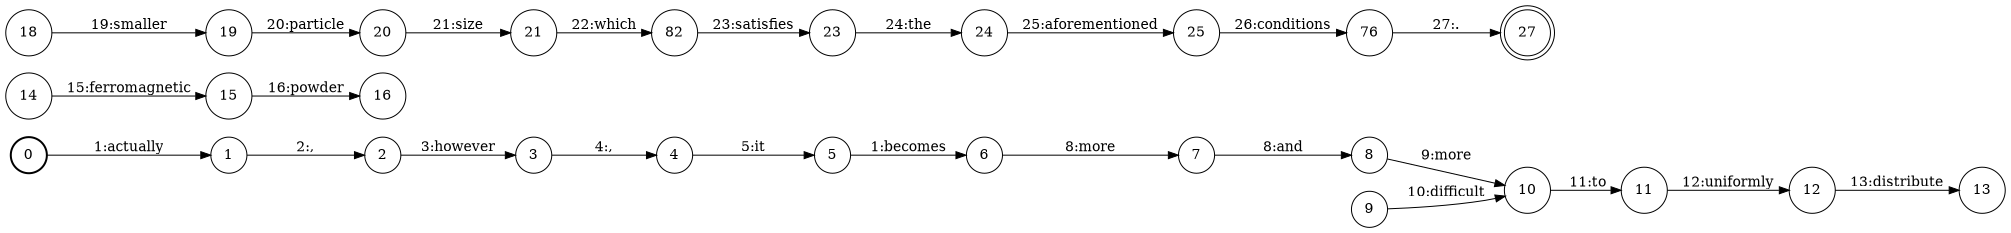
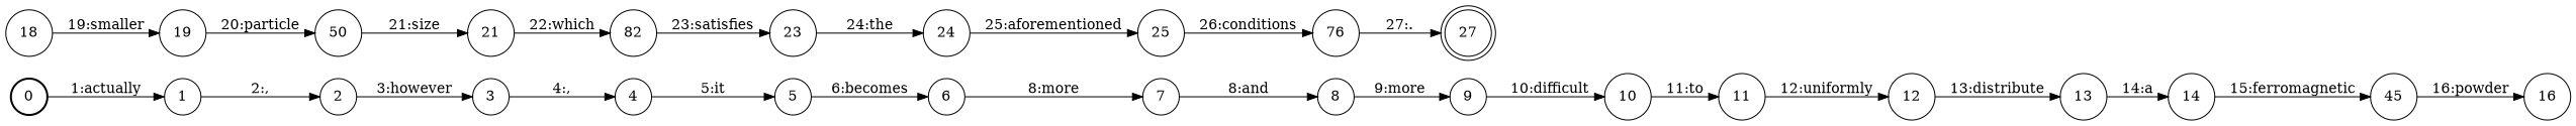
  digraph {
    nodesep=0.25
    rankdir=LR
    ranksep=0.4
    node [fontsize=14 shape=circle style=solid]
    edge [fontsize=14]
    n1 [label=0 style=bold]
    n2 [label=1]
    n3 [label=2]
    n4 [label=3]
    n5 [label=4]
    n6 [label=5]
    n7 [label=6]
    n8 [label=7]
    n9 [label=8]
    n10 [label=9]
    n11 [label=10]
    n12 [label=11]
    n13 [label=12]
    n14 [label=13]
    n15 [label=14]
-   n16 [label=15]
+   n16 [label=45]
    n17 [label=16]
    n18 [label=18]
    n19 [label=19]
-   n20 [label=20]
+   n20 [label=50]
    n21 [label=21]
    n22 [label=82]
    n23 [label=23]
    n24 [label=24]
    n25 [label=25]
    n26 [label=76]
    n27 [label=27 shape=doublecircle]
    n1 -> n2 [label="1:actually"]
    n2 -> n3 [label="2:,"]
    n3 -> n4 [label="3:however"]
    n4 -> n5 [label="4:,"]
    n5 -> n6 [label="5:it"]
-   n6 -> n7 [label="1:becomes"]
+   n6 -> n7 [label="6:becomes"]
    n7 -> n8 [label="8:more"]
    n8 -> n9 [label="8:and"]
-   n9 -> n11 [label="9:more"]
+   n9 -> n10 [label="9:more"]
    n10 -> n11 [label="10:difficult"]
    n11 -> n12 [label="11:to"]
    n12 -> n13 [label="12:uniformly"]
    n13 -> n14 [label="13:distribute"]
+   n14 -> n15 [label="14:a"]
    n15 -> n16 [label="15:ferromagnetic"]
    n16 -> n17 [label="16:powder"]
    n18 -> n19 [label="19:smaller"]
    n19 -> n20 [label="20:particle"]
    n20 -> n21 [label="21:size"]
    n21 -> n22 [label="22:which"]
    n22 -> n23 [label="23:satisfies"]
    n23 -> n24 [label="24:the"]
    n24 -> n25 [label="25:aforementioned"]
    n25 -> n26 [label="26:conditions"]
    n26 -> n27 [label="27:."]
  }
